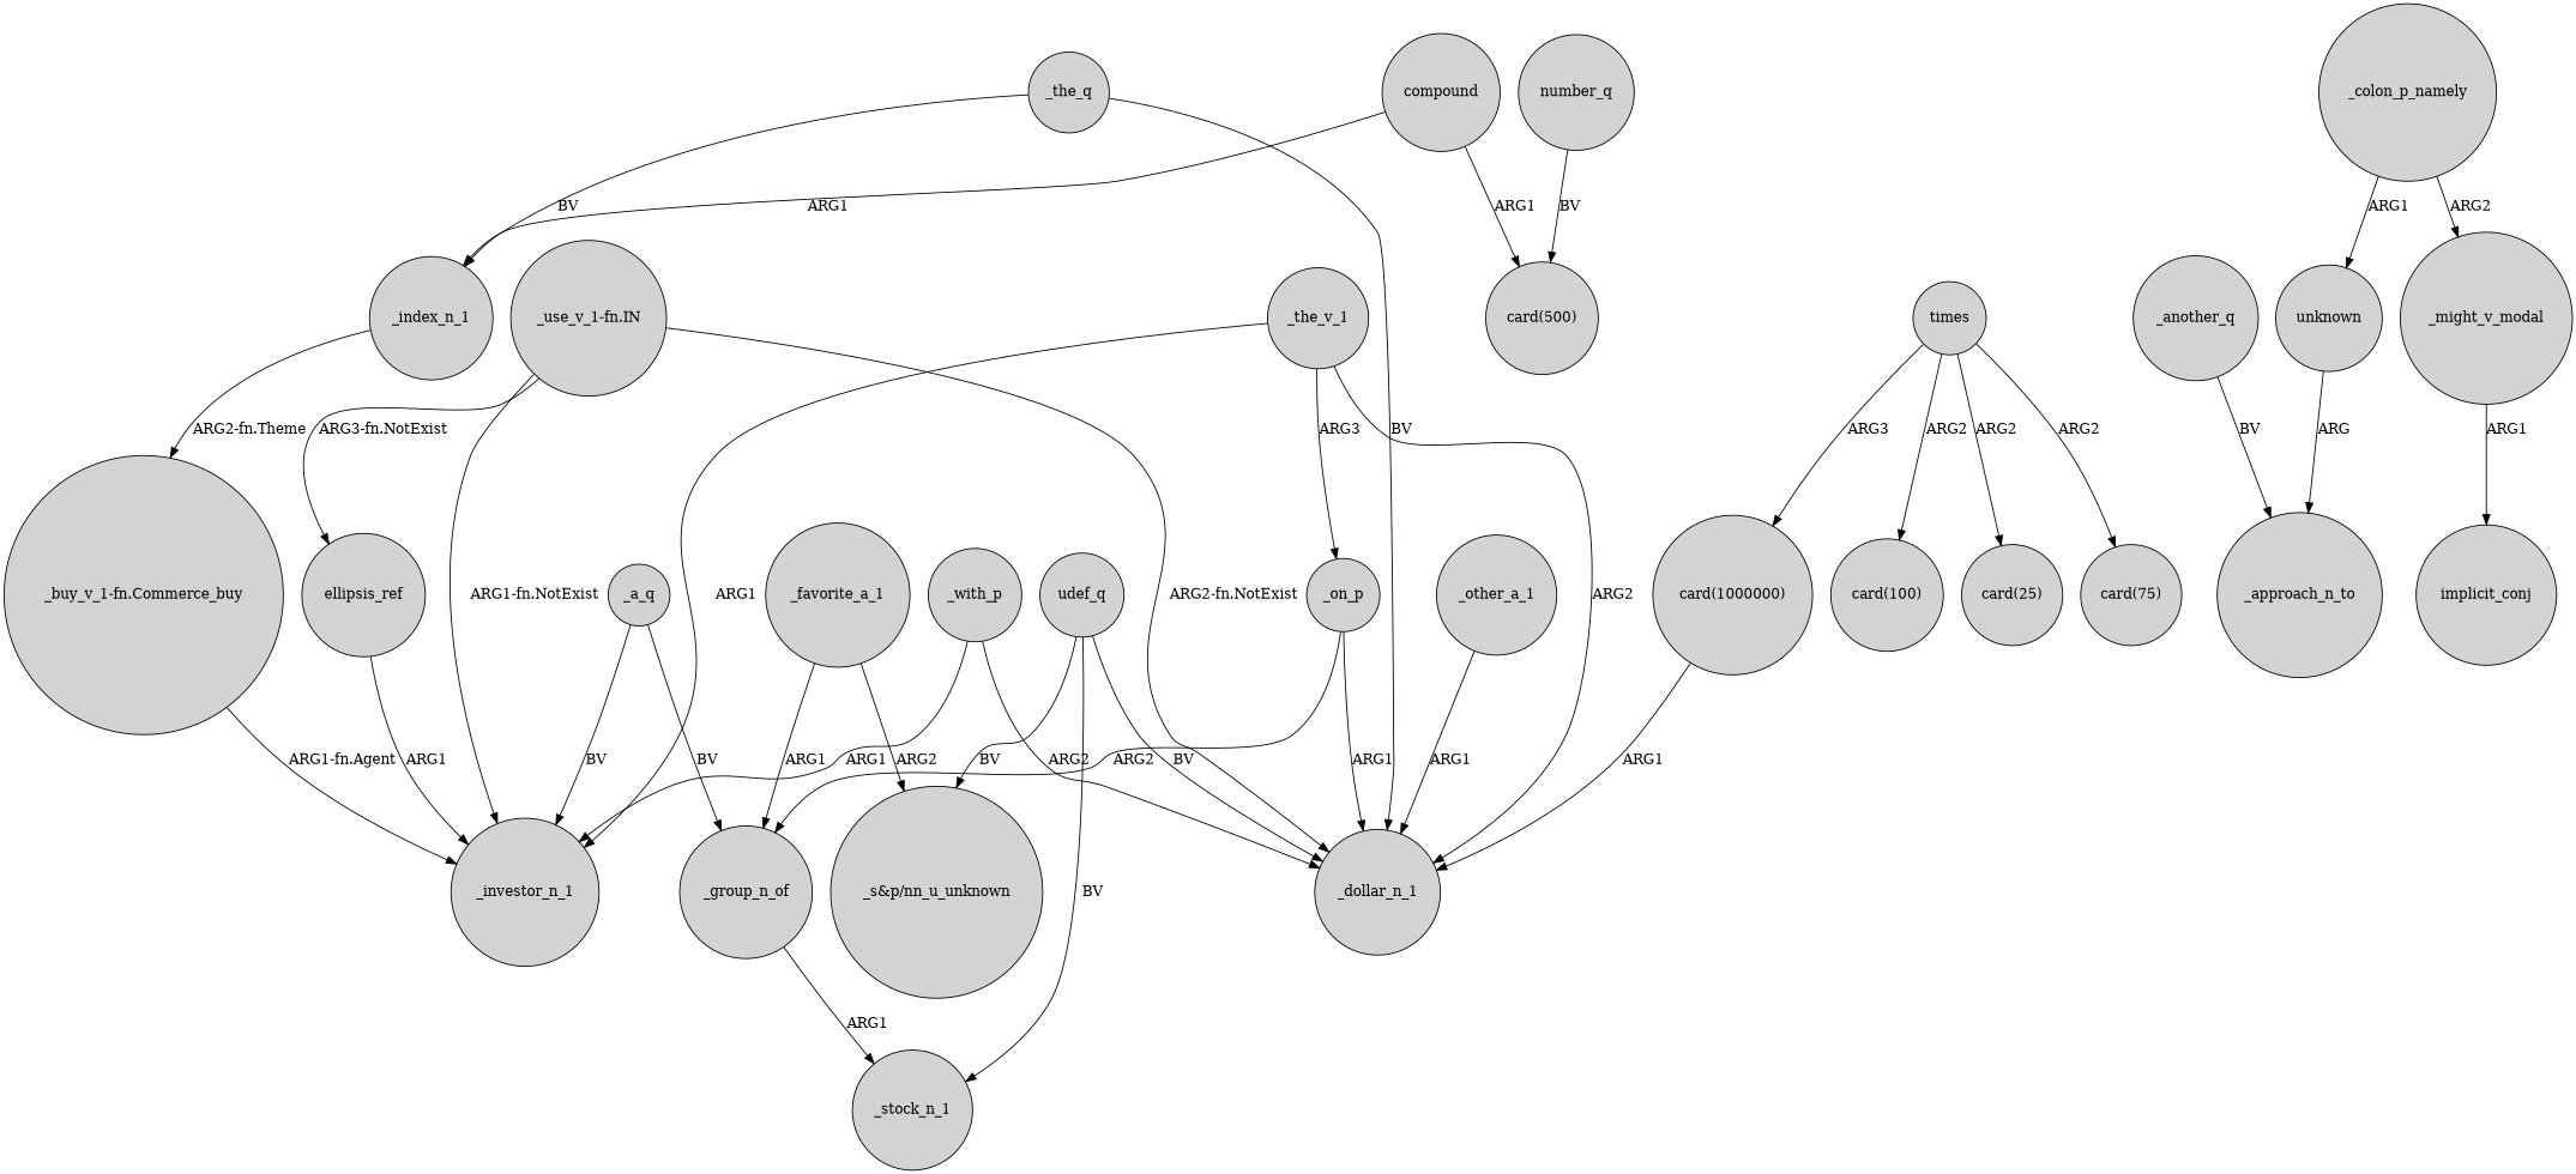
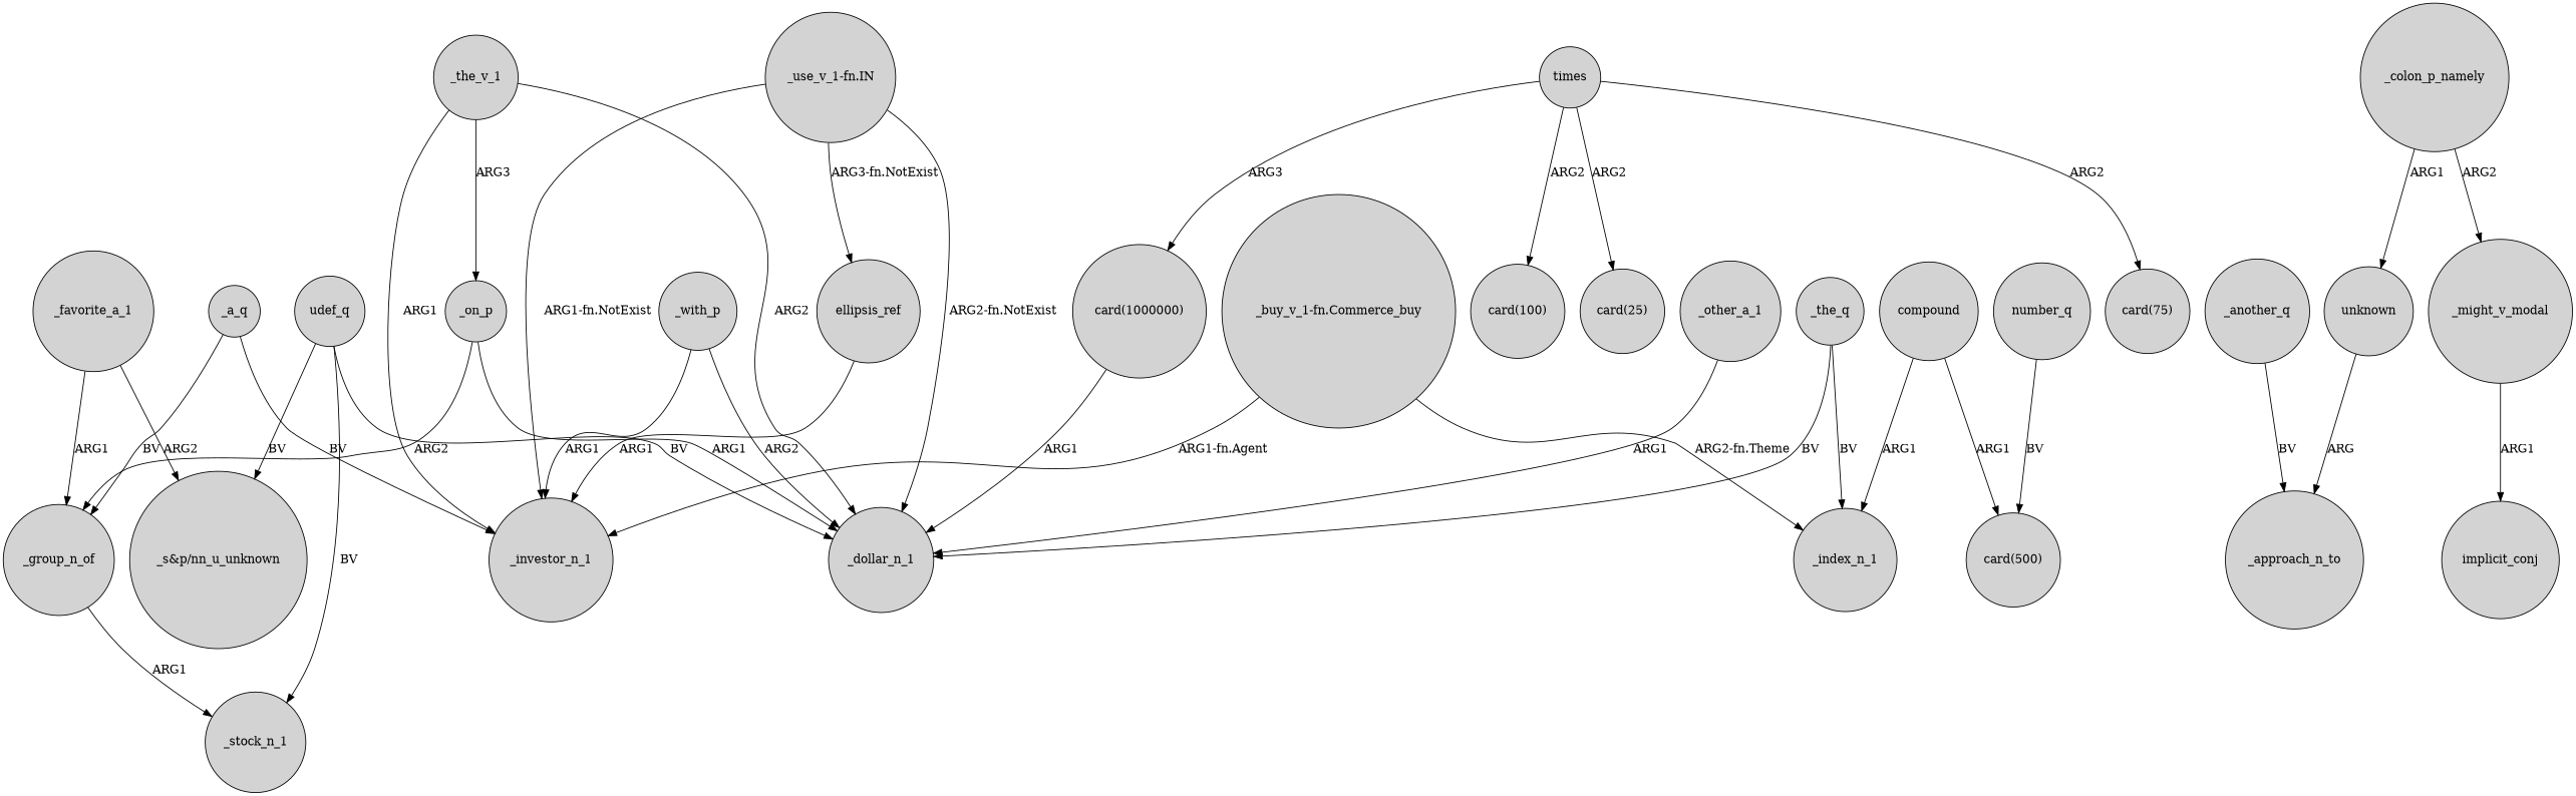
  digraph {
    node [shape=circle style=filled]
    "card(1000000)"
    _dollar_n_1
    "_use_v_1-fn.IN"
    _investor_n_1
    ellipsis_ref
    unknown
    _approach_n_to
    times
    "card(100)"
    "card(25)"
    "card(75)"
    udef_q
    "_s&p/nn_u_unknown"
    _stock_n_1
    n15 [label=_the_v_1]
    _on_p
    _group_n_of
    "_buy_v_1-fn.Commerce_buy"
    _index_n_1
    _the_q
    _with_p
    _might_v_modal
    implicit_conj
    _favorite_a_1
    _other_a_1
    compound
    "card(500)"
    number_q
    _colon_p_namely
    _another_q
    _a_q
    "card(1000000)" -> _dollar_n_1 [label=ARG1]
    "_use_v_1-fn.IN" -> _dollar_n_1 [label="ARG2-fn.NotExist"]
    "_use_v_1-fn.IN" -> _investor_n_1 [label="ARG1-fn.NotExist"]
    "_use_v_1-fn.IN" -> ellipsis_ref [label="ARG3-fn.NotExist"]
    ellipsis_ref -> _investor_n_1 [label=ARG1]
    unknown -> _approach_n_to [label=ARG]
    times -> "card(1000000)" [label=ARG3]
    times -> "card(100)" [label=ARG2]
    times -> "card(25)" [label=ARG2]
    times -> "card(75)" [label=ARG2]
    udef_q -> _dollar_n_1 [label=BV]
    udef_q -> "_s&p/nn_u_unknown" [label=BV]
    udef_q -> _stock_n_1 [label=BV]
    n15 -> _dollar_n_1 [label=ARG2]
    n15 -> _investor_n_1 [label=ARG1]
    n15 -> _on_p [label=ARG3]
    _on_p -> _dollar_n_1 [label=ARG1]
    _on_p -> _group_n_of [label=ARG2]
    _group_n_of -> _stock_n_1 [label=ARG1]
    "_buy_v_1-fn.Commerce_buy" -> _investor_n_1 [label="ARG1-fn.Agent"]
-   _index_n_1 -> "_buy_v_1-fn.Commerce_buy" [label="ARG2-fn.Theme"]
+   "_buy_v_1-fn.Commerce_buy" -> _index_n_1 [label="ARG2-fn.Theme"]
    _the_q -> _dollar_n_1 [label=BV]
    _the_q -> _index_n_1 [label=BV]
    _with_p -> _dollar_n_1 [label=ARG2]
    _with_p -> _investor_n_1 [label=ARG1]
    _might_v_modal -> implicit_conj [label=ARG1]
    _favorite_a_1 -> "_s&p/nn_u_unknown" [label=ARG2]
    _favorite_a_1 -> _group_n_of [label=ARG1]
    _other_a_1 -> _dollar_n_1 [label=ARG1]
    compound -> _index_n_1 [label=ARG1]
    compound -> "card(500)" [label=ARG1]
    number_q -> "card(500)" [label=BV]
    _colon_p_namely -> unknown [label=ARG1]
    _colon_p_namely -> _might_v_modal [label=ARG2]
    _another_q -> _approach_n_to [label=BV]
    _a_q -> _investor_n_1 [label=BV]
    _a_q -> _group_n_of [label=BV]
  }
